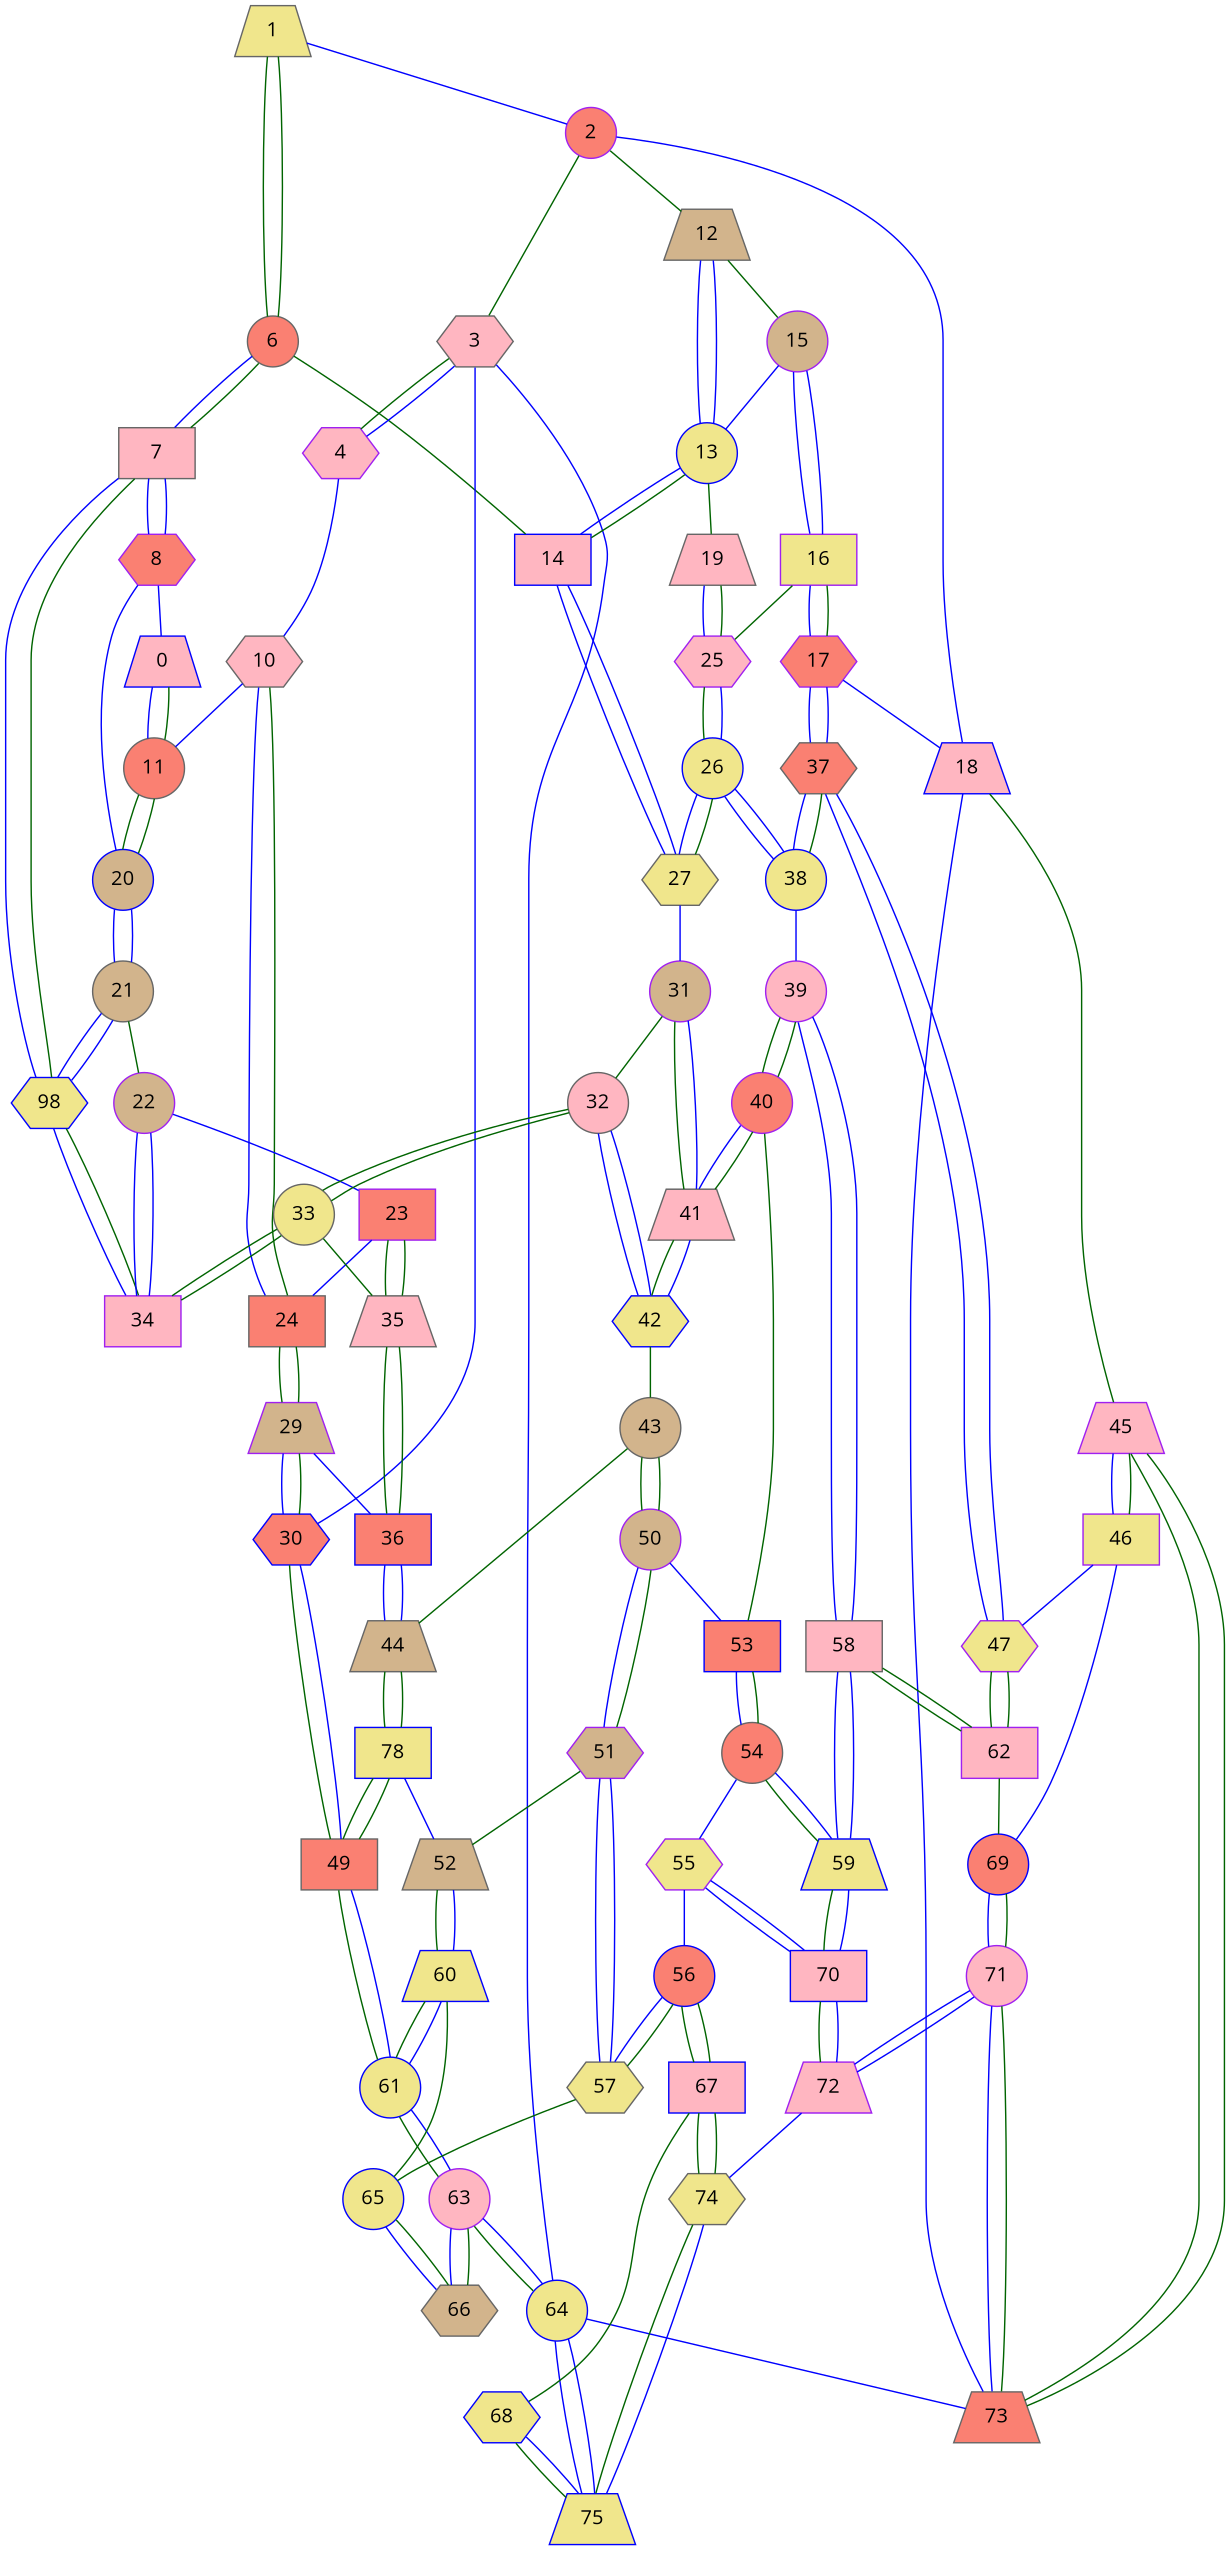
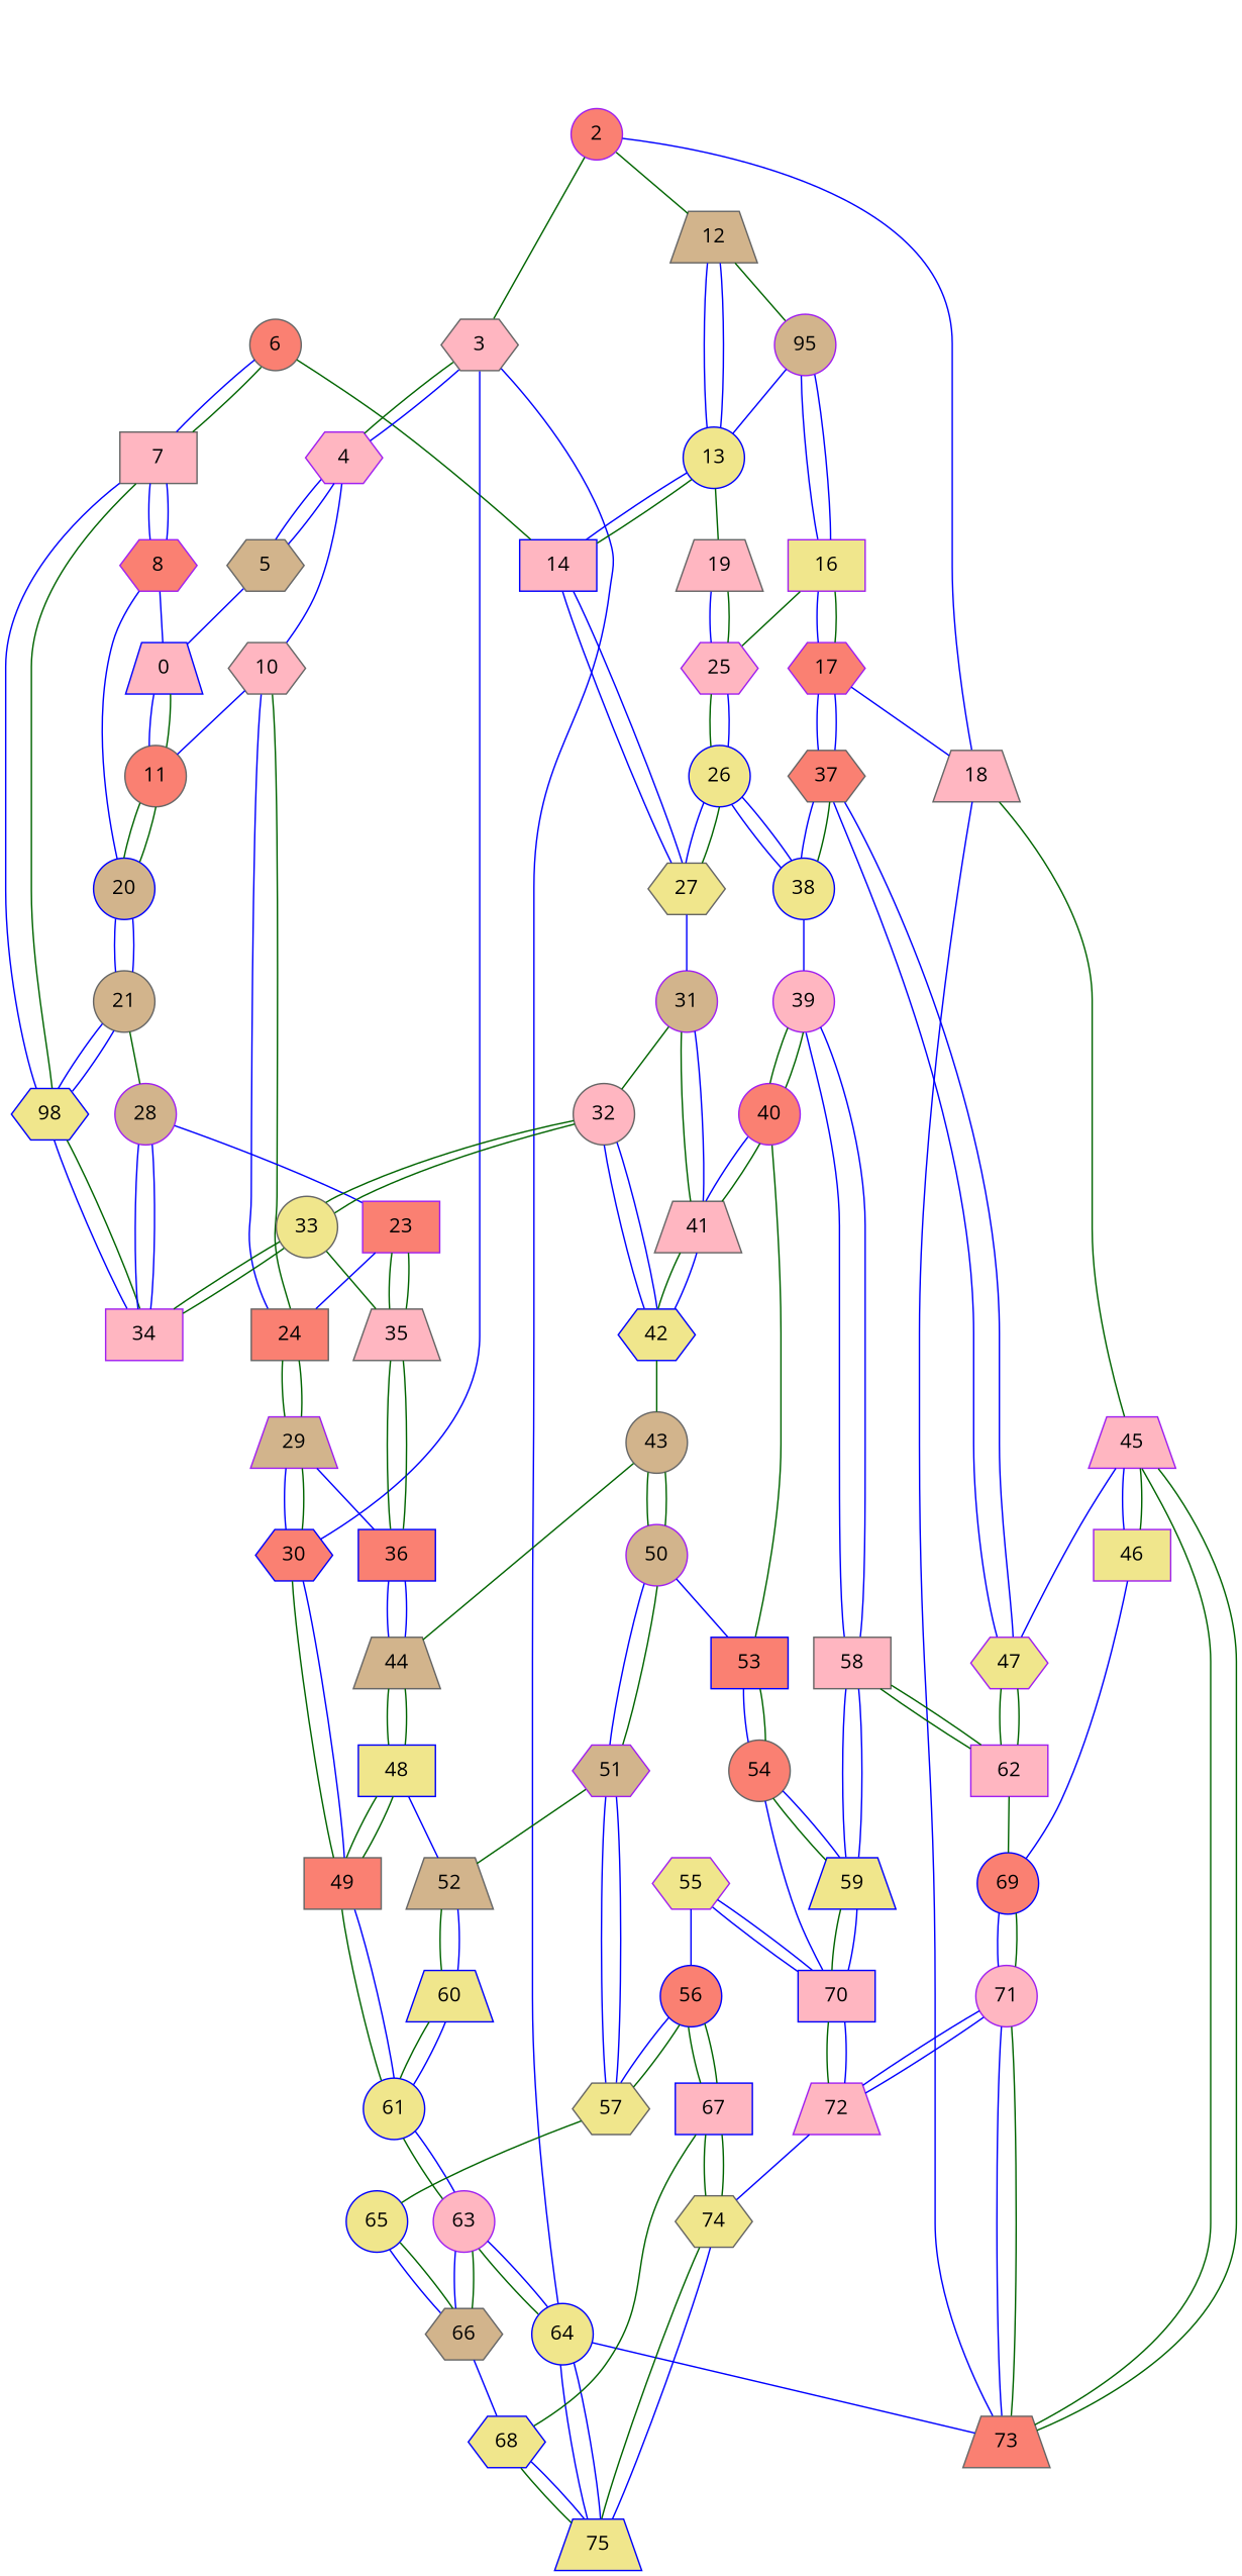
  graph {
    fontname="Open Sans"
    node [color=gray40 fillcolor=khaki fontname="Open Sans" shape=circle style=filled]
    edge [color=blue fontname="Open Sans"]
-   1 [shape=trapezium]
    2 [color=purple fillcolor=salmon]
    6 [fillcolor=salmon]
    3 [fillcolor=lightpink shape=hexagon]
    12 [fillcolor=tan shape=trapezium]
-   18 [color=blue fillcolor=lightpink shape=trapezium]
+   18 [fillcolor=lightpink shape=trapezium]
    7 [fillcolor=lightpink shape=box]
    14 [color=blue fillcolor=lightpink shape=box]
    4 [color=purple fillcolor=lightpink shape=hexagon]
    30 [color=blue fillcolor=salmon shape=hexagon]
    64 [color=blue]
    13 [color=blue]
-   15 [color=purple fillcolor=tan]
+   15 [color=purple fillcolor=tan label=95]
    45 [color=purple fillcolor=lightpink shape=trapezium]
    73 [fillcolor=salmon shape=trapezium]
+   5 [fillcolor=tan shape=hexagon]
    10 [fillcolor=lightpink shape=hexagon]
    49 [fillcolor=salmon shape=box]
    75 [color=blue shape=trapezium]
    n20 [color=blue fillcolor=lightpink label=0 shape=trapezium]
    11 [fillcolor=salmon]
    24 [fillcolor=salmon shape=box]
    8 [color=purple fillcolor=salmon shape=hexagon]
    n24 [color=blue label=98 shape=hexagon]
    27 [shape=hexagon]
    20 [color=blue fillcolor=tan]
    34 [color=purple fillcolor=lightpink shape=box]
    21 [fillcolor=tan]
    29 [color=purple fillcolor=tan shape=trapezium]
    19 [fillcolor=lightpink shape=trapezium]
    16 [color=purple shape=box]
    25 [color=purple fillcolor=lightpink shape=hexagon]
    31 [color=purple fillcolor=tan]
    17 [color=purple fillcolor=salmon shape=hexagon]
    37 [fillcolor=salmon shape=hexagon]
    26 [color=blue]
    38 [color=blue]
    47 [color=purple shape=hexagon]
    46 [color=purple shape=box]
-   22 [color=purple fillcolor=tan]
+   22 [color=purple fillcolor=tan label=28]
    23 [color=purple fillcolor=salmon shape=box]
    35 [fillcolor=lightpink shape=trapezium]
    36 [color=blue fillcolor=salmon shape=box]
    39 [color=purple fillcolor=lightpink]
    32 [fillcolor=lightpink]
    41 [fillcolor=lightpink shape=trapezium]
    44 [fillcolor=tan shape=trapezium]
    61 [color=blue]
    33
    42 [color=blue shape=hexagon]
    43 [fillcolor=tan]
-   48 [color=blue shape=box label=78]
+   48 [color=blue shape=box]
    62 [color=purple fillcolor=lightpink shape=box]
    40 [color=purple fillcolor=salmon]
    58 [fillcolor=lightpink shape=box]
    53 [color=blue fillcolor=salmon shape=box]
    59 [color=blue shape=trapezium]
    54 [fillcolor=salmon]
    50 [color=purple fillcolor=tan]
    51 [color=purple fillcolor=tan shape=hexagon]
    52 [fillcolor=tan shape=trapezium]
    69 [color=blue fillcolor=salmon]
    71 [color=purple fillcolor=lightpink]
    60 [color=blue shape=trapezium]
    63 [color=purple fillcolor=lightpink]
    57 [shape=hexagon]
    65 [color=blue]
    55 [color=purple shape=hexagon]
    56 [color=blue fillcolor=salmon]
    70 [color=blue fillcolor=lightpink shape=box]
    67 [color=blue fillcolor=lightpink shape=box]
    72 [color=purple fillcolor=lightpink shape=trapezium]
    68 [color=blue shape=hexagon]
    74 [shape=hexagon]
    66 [fillcolor=tan shape=hexagon]
-   1 -- 2
-   1 -- 6 [color=darkgreen]
-   1 -- 6 [color=darkgreen]
    2 -- 3 [color=darkgreen]
    2 -- 12 [color=darkgreen]
    2 -- 18
    6 -- 7
    6 -- 7 [color=darkgreen]
    6 -- 14 [color=darkgreen]
    3 -- 4 [color=darkgreen]
    3 -- 4
    3 -- 30
    3 -- 64
    12 -- 13
    12 -- 13
    12 -- 15 [color=darkgreen]
    18 -- 45 [color=darkgreen]
    18 -- 73
    7 -- 8
    7 -- 8
    7 -- n24
    7 -- n24 [color=darkgreen]
    14 -- 27
    14 -- 27
+   4 -- 5
+   4 -- 5
    4 -- 10
    30 -- 49 [color=darkgreen]
    30 -- 49
    64 -- 73
    64 -- 75
    64 -- 75
    13 -- 14
    13 -- 14 [color=darkgreen]
    13 -- 19 [color=darkgreen]
    15 -- 13
    15 -- 16
    15 -- 16
    45 -- 73 [color=darkgreen]
    45 -- 73 [color=darkgreen]
    45 -- 46
    45 -- 46 [color=darkgreen]
+   5 -- n20
    10 -- 11
    10 -- 24
    10 -- 24 [color=darkgreen]
    49 -- 61 [color=darkgreen]
    49 -- 61
    n20 -- 11
    n20 -- 11 [color=darkgreen]
    11 -- 20 [color=darkgreen]
    11 -- 20 [color=darkgreen]
    24 -- 29 [color=darkgreen]
    24 -- 29 [color=darkgreen]
    8 -- n20
    8 -- 20
    n24 -- 34
    n24 -- 34 [color=darkgreen]
    27 -- 31
    20 -- 21
    20 -- 21
    21 -- n24
    21 -- n24
    21 -- 22 [color=darkgreen]
    29 -- 30
    29 -- 30 [color=darkgreen]
    29 -- 36
    19 -- 25
    19 -- 25 [color=darkgreen]
    16 -- 25 [color=darkgreen]
    16 -- 17
    16 -- 17 [color=darkgreen]
    25 -- 26 [color=darkgreen]
    25 -- 26
    31 -- 32 [color=darkgreen]
    31 -- 41 [color=darkgreen]
    31 -- 41
    17 -- 18
    17 -- 37
    17 -- 37
    37 -- 38
    37 -- 38 [color=darkgreen]
    37 -- 47
    37 -- 47
    26 -- 27
    26 -- 27 [color=darkgreen]
    26 -- 38
    26 -- 38
    38 -- 39
    47 -- 62 [color=darkgreen]
    47 -- 62 [color=darkgreen]
-   46 -- 47
+   45 -- 47
    46 -- 69
    22 -- 34
    22 -- 34
    22 -- 23
    23 -- 24
    23 -- 35 [color=darkgreen]
    23 -- 35 [color=darkgreen]
    35 -- 36 [color=darkgreen]
    35 -- 36 [color=darkgreen]
    36 -- 44
    36 -- 44
    39 -- 40 [color=darkgreen]
    39 -- 40 [color=darkgreen]
    39 -- 58
    39 -- 58
    32 -- 33 [color=darkgreen]
    32 -- 33 [color=darkgreen]
    32 -- 42
    32 -- 42
    41 -- 42 [color=darkgreen]
    41 -- 42
    44 -- 48 [color=darkgreen]
    44 -- 48 [color=darkgreen]
    61 -- 63 [color=darkgreen]
    61 -- 63
    33 -- 34 [color=darkgreen]
    33 -- 34 [color=darkgreen]
    33 -- 35 [color=darkgreen]
    42 -- 43 [color=darkgreen]
    43 -- 44 [color=darkgreen]
    43 -- 50 [color=darkgreen]
    43 -- 50 [color=darkgreen]
    48 -- 49 [color=darkgreen]
    48 -- 49 [color=darkgreen]
    48 -- 52
    62 -- 69 [color=darkgreen]
    40 -- 41
    40 -- 41 [color=darkgreen]
    40 -- 53 [color=darkgreen]
    58 -- 62 [color=darkgreen]
    58 -- 62 [color=darkgreen]
    58 -- 59
    58 -- 59
    53 -- 54
    53 -- 54 [color=darkgreen]
    59 -- 70 [color=darkgreen]
    59 -- 70
    54 -- 59 [color=darkgreen]
    54 -- 59
-   54 -- 55
+   54 -- 70
    50 -- 53
    50 -- 51
    50 -- 51 [color=darkgreen]
    51 -- 52 [color=darkgreen]
    51 -- 57
    51 -- 57
    52 -- 60 [color=darkgreen]
    52 -- 60
    69 -- 71
    69 -- 71 [color=darkgreen]
    71 -- 73
    71 -- 73 [color=darkgreen]
    71 -- 72
    71 -- 72
    60 -- 61 [color=darkgreen]
    60 -- 61
-   60 -- 65 [color=darkgreen]
    63 -- 64 [color=darkgreen]
    63 -- 64
    63 -- 66
    63 -- 66 [color=darkgreen]
    57 -- 65 [color=darkgreen]
    65 -- 66
    65 -- 66 [color=darkgreen]
    55 -- 56
    55 -- 70
    55 -- 70
    56 -- 57
    56 -- 57 [color=darkgreen]
    56 -- 67 [color=darkgreen]
    56 -- 67 [color=darkgreen]
    70 -- 72 [color=darkgreen]
    70 -- 72
    67 -- 68 [color=darkgreen]
    67 -- 74 [color=darkgreen]
    67 -- 74 [color=darkgreen]
    72 -- 74
    68 -- 75 [color=darkgreen]
    68 -- 75
    74 -- 75 [color=darkgreen]
    74 -- 75
+   66 -- 68
  }
